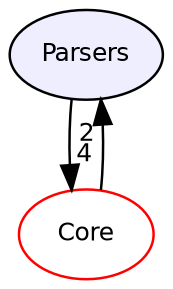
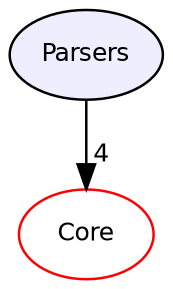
  digraph {
    compound=true
    node [fontname=Helvetica fontsize=10 shape=ellipse style=filled]
    edge [labeldistance=1.5 labelfontname=Helvetica labelfontsize=10]
    n1 [fillcolor="#eeeeff" label=Parsers pencolor=black]
    n2 [color=red fillcolor=white label=Core]
    n1 -> n2 [headlabel=4]
-   n2 -> n1 [headlabel=2]
  }
